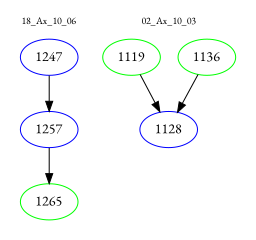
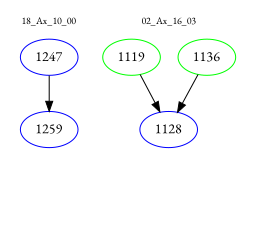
  digraph {
    fontname="EB Garamond"
    node [color=blue fontname="EB Garamond"]
    edge [color=black fontname="EB Garamond"]
    n1 [label=1247]
-   n2 [label=1257]
-   n3 [color=green label=1265]
+   n2 [label=1259]
    n4 [color=green label=1136]
    n5 [label=1128]
    n6 [color=green label=1119]
    subgraph cluster_1 {
      color=white
      fontsize=10
-     label="18_Ax_10_06"
+     label="18_Ax_10_00"
      n1
      n2
-     n3
    }
    subgraph cluster_2 {
      color=white
      fontsize=10
-     label="02_Ax_10_03"
+     label="02_Ax_16_03"
      n4
      n5
      n6
    }
    n1 -> n2
-   n2 -> n3
    n4 -> n5
    n6 -> n5
  }
